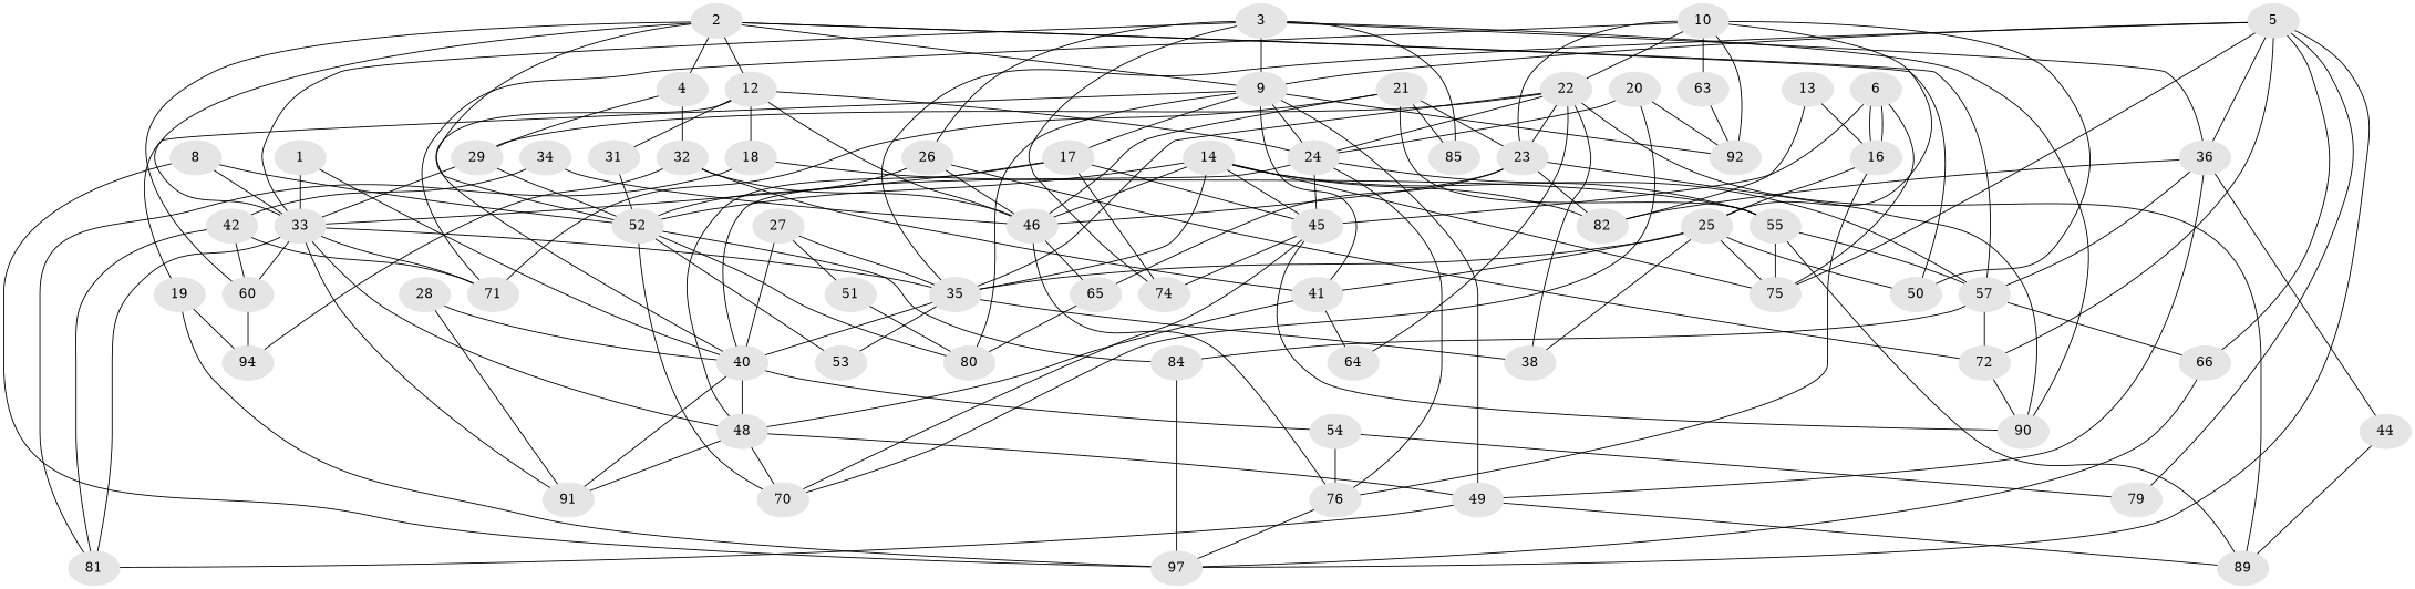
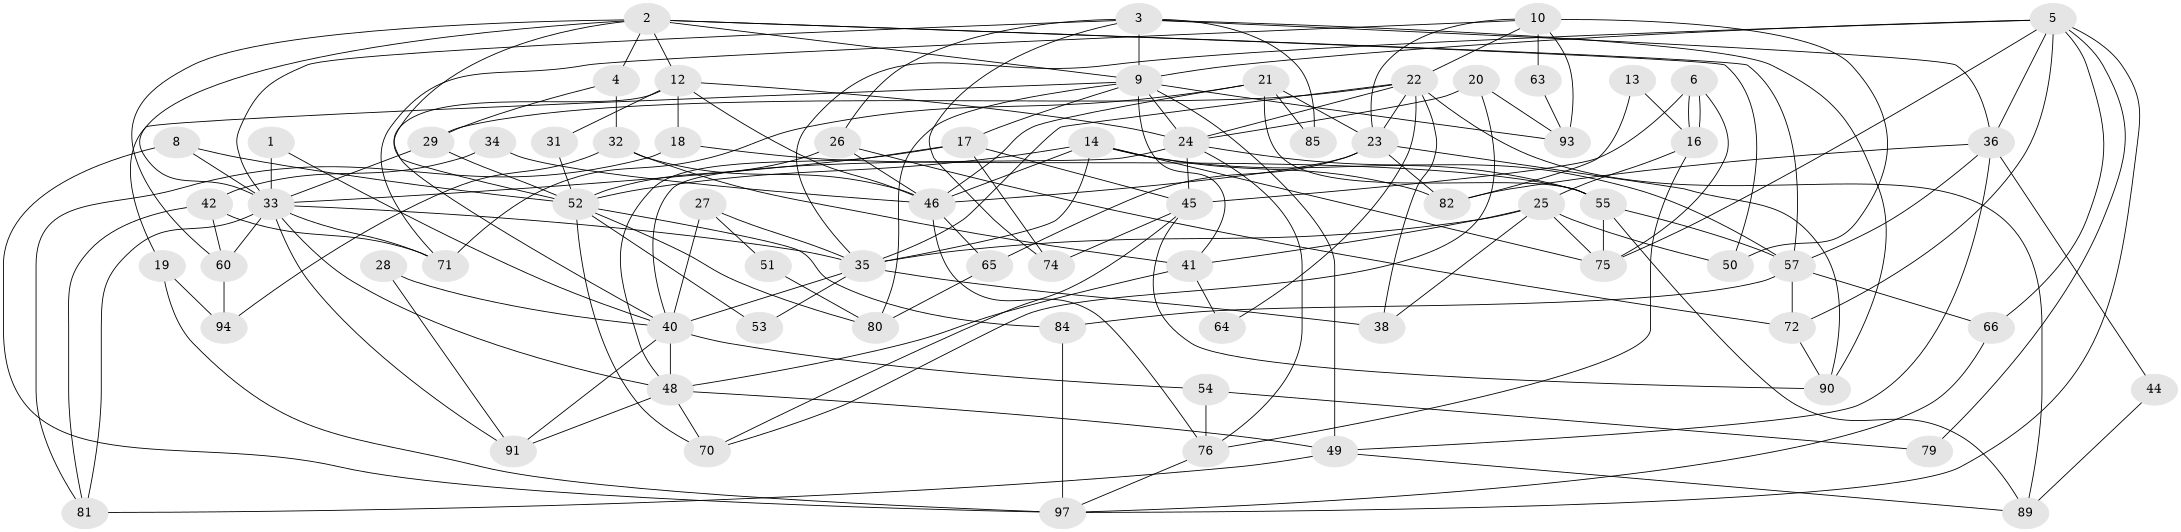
  graph {
    node [color=gray90 style=filled]
    33 [super="+68"]
    60
    35 [super="+59"]
    71
    48 [super="+88"]
    81
    91
    1
    40 [super="+83"]
    54
    2 [super="+7"]
    4
    9 [super="+11"]
    12 [super="+69"]
    50
    52 [super="+100"]
    57 [super="+95"]
    29
    32
    17
    19 [super="+58"]
    41 [super="+61"]
    49 [super="+86"]
    80
-   92
+   92 [label=93]
    24 [super="+30"]
    18
    31
    46 [super="+78"]
    70
    53
    84
    66
    72 [super="+96"]
    94
    3 [super="+15"]
    26
    36 [super="+39"]
    74
    85
    90
    82
    44
    5 [super="+67"]
    75 [super="+77"]
    79
    97
    38
    6 [super="+37"]
    16
    45 [super="+99"]
    25 [super="+62"]
    76 [super="+98"]
    8
    21 [super="+55"]
    23 [super="+93"]
    n57 [label=55 super="+87"]
    64
    89
    10 [super="+101"]
    22 [super="+47"]
    63
    65
    13
    14 [super="+43"]
    20
    27
    51
    28
    42 [super="+73"]
    34
    33 -- 60
    33 -- 35
    33 -- 71
    33 -- 48
    33 -- 81
    33 -- 91
    60 -- 94
    35 -- 40
    35 -- 53
    35 -- 38
    48 -- 91
    48 -- 49
    48 -- 70
    1 -- 33
    1 -- 40
    40 -- 48
    40 -- 91
    40 -- 54
    54 -- 79
    54 -- 76
    2 -- 33
    2 -- 60
    2 -- 4
    2 -- 9
    2 -- 12
    2 -- 50
    2 -- 52
    2 -- 57
    4 -- 29
    4 -- 32
    9 -- 17
    9 -- 19
    9 -- 41
    9 -- 49
    9 -- 80
    9 -- 92
    9 -- 24
    12 -- 40
    12 -- 24
    12 -- 18
    12 -- 31
    12 -- 46 [weight=2]
    52 -- 80
    52 -- 70
    52 -- 53
    52 -- 84
    57 -- 84
    57 -- 66
    57 -- 72
    29 -- 33
    29 -- 52
    32 -- 41
    32 -- 46
    32 -- 94
    17 -- 33
    17 -- 48
    17 -- 74
    17 -- 45
    19 -- 94
    19 -- 97 [weight=2]
    41 -- 48
    41 -- 64
    49 -- 81
    49 -- 89
    24 -- 40
    24 -- 57
    24 -- 45
    24 -- 76
    18 -- 81
    18 -- n57
    31 -- 52
    46 -- 76
    46 -- 65
    84 -- 97
    66 -- 97
    72 -- 90
    3 -- 33
    3 -- 9
    3 -- 26
    3 -- 36
    3 -- 74
    3 -- 85
    3 -- 90
    26 -- 52
    26 -- 46
    26 -- 72
    36 -- 57
    36 -- 49
    36 -- 82
    36 -- 44
    44 -- 89
    5 -- 35
    5 -- 9
    5 -- 66
    5 -- 72
    5 -- 36
    5 -- 75
    5 -- 79
    5 -- 97
    6 -- 75
    6 -- 16
    6 -- 16
    6 -- 45
    16 -- 25
    16 -- 76
    45 -- 70
    45 -- 74
    45 -- 90
    25 -- 35
    25 -- 50
    25 -- 41
    25 -- 75
    25 -- 38
    76 -- 97
    8 -- 33
    8 -- 52
    8 -- 97
    21 -- 71
    21 -- 46
    21 -- 85
    21 -- 23
    21 -- n57
    23 -- 46
    23 -- 90
    23 -- 82
    23 -- 65
    n57 -- 57
    n57 -- 75
    n57 -- 89
    10 -- 71
    10 -- 50
    10 -- 92
-   10 -- 25
    10 -- 23
    10 -- 22
    10 -- 63
    22 -- 35 [weight=2]
    22 -- 29
    22 -- 24
    22 -- 38
    22 -- 23
    22 -- 64
    22 -- 89
    63 -- 92
    65 -- 80
    13 -- 82
    13 -- 16
    14 -- 35
    14 -- 52
    14 -- 46
    14 -- 82
    14 -- 75
-   14 -- 45
    14 -- n57
    20 -- 92
    20 -- 24
    20 -- 70
    27 -- 35
    27 -- 40
    27 -- 51
    51 -- 80
    28 -- 91
    28 -- 40
    42 -- 60
    42 -- 71
    42 -- 81
    34 -- 46
    34 -- 42
  }
